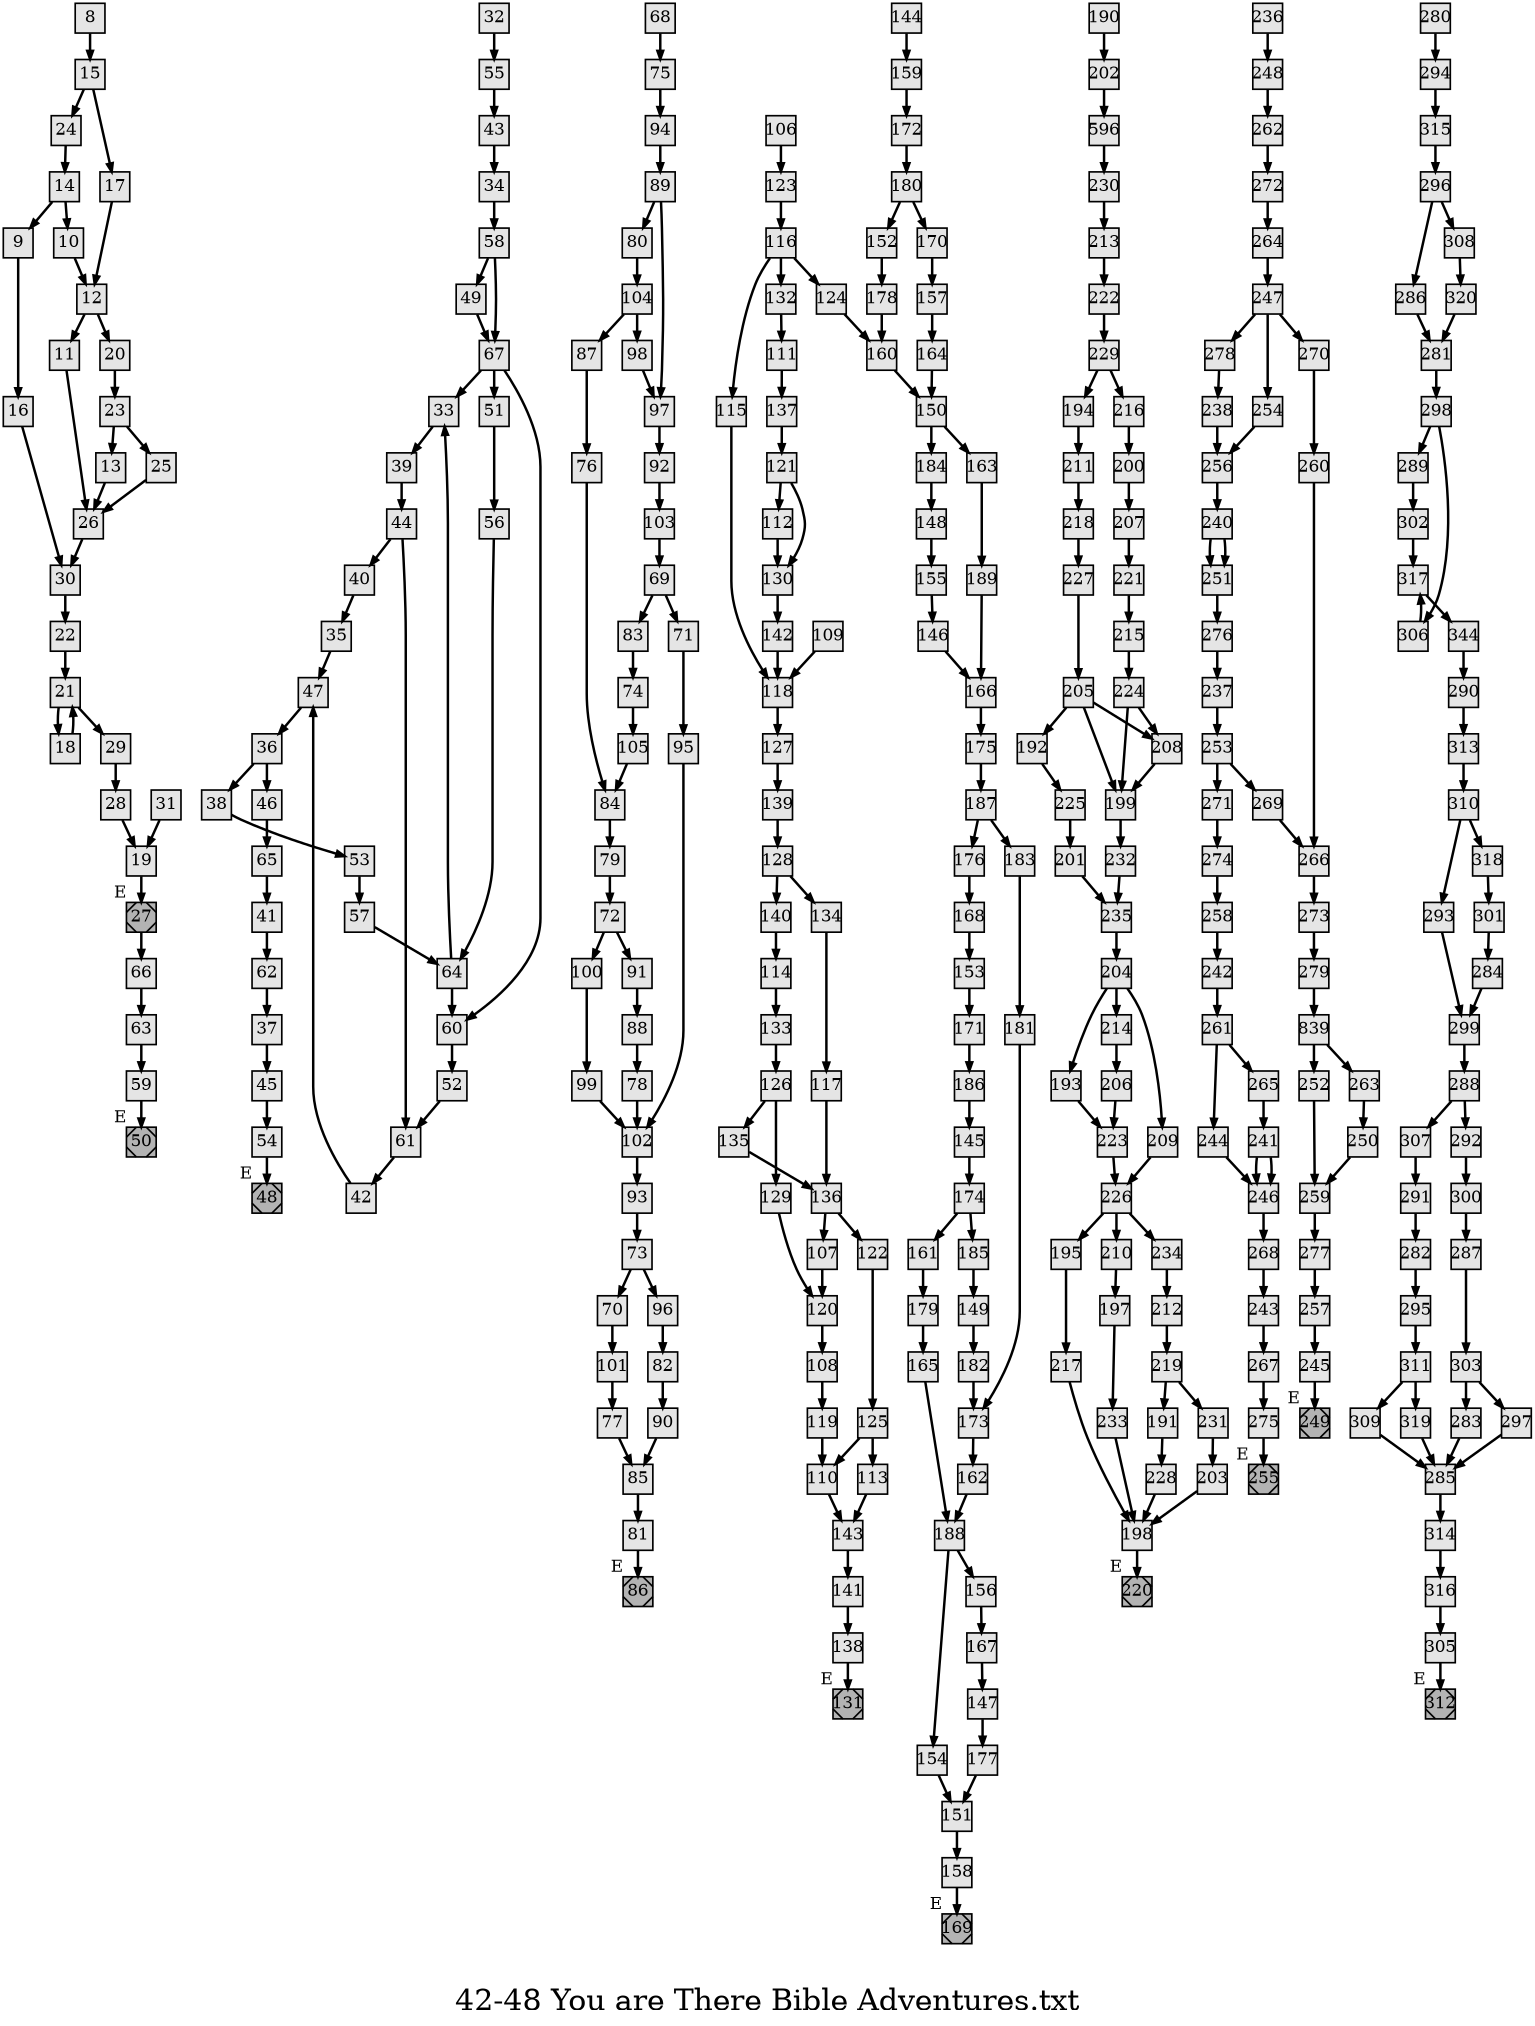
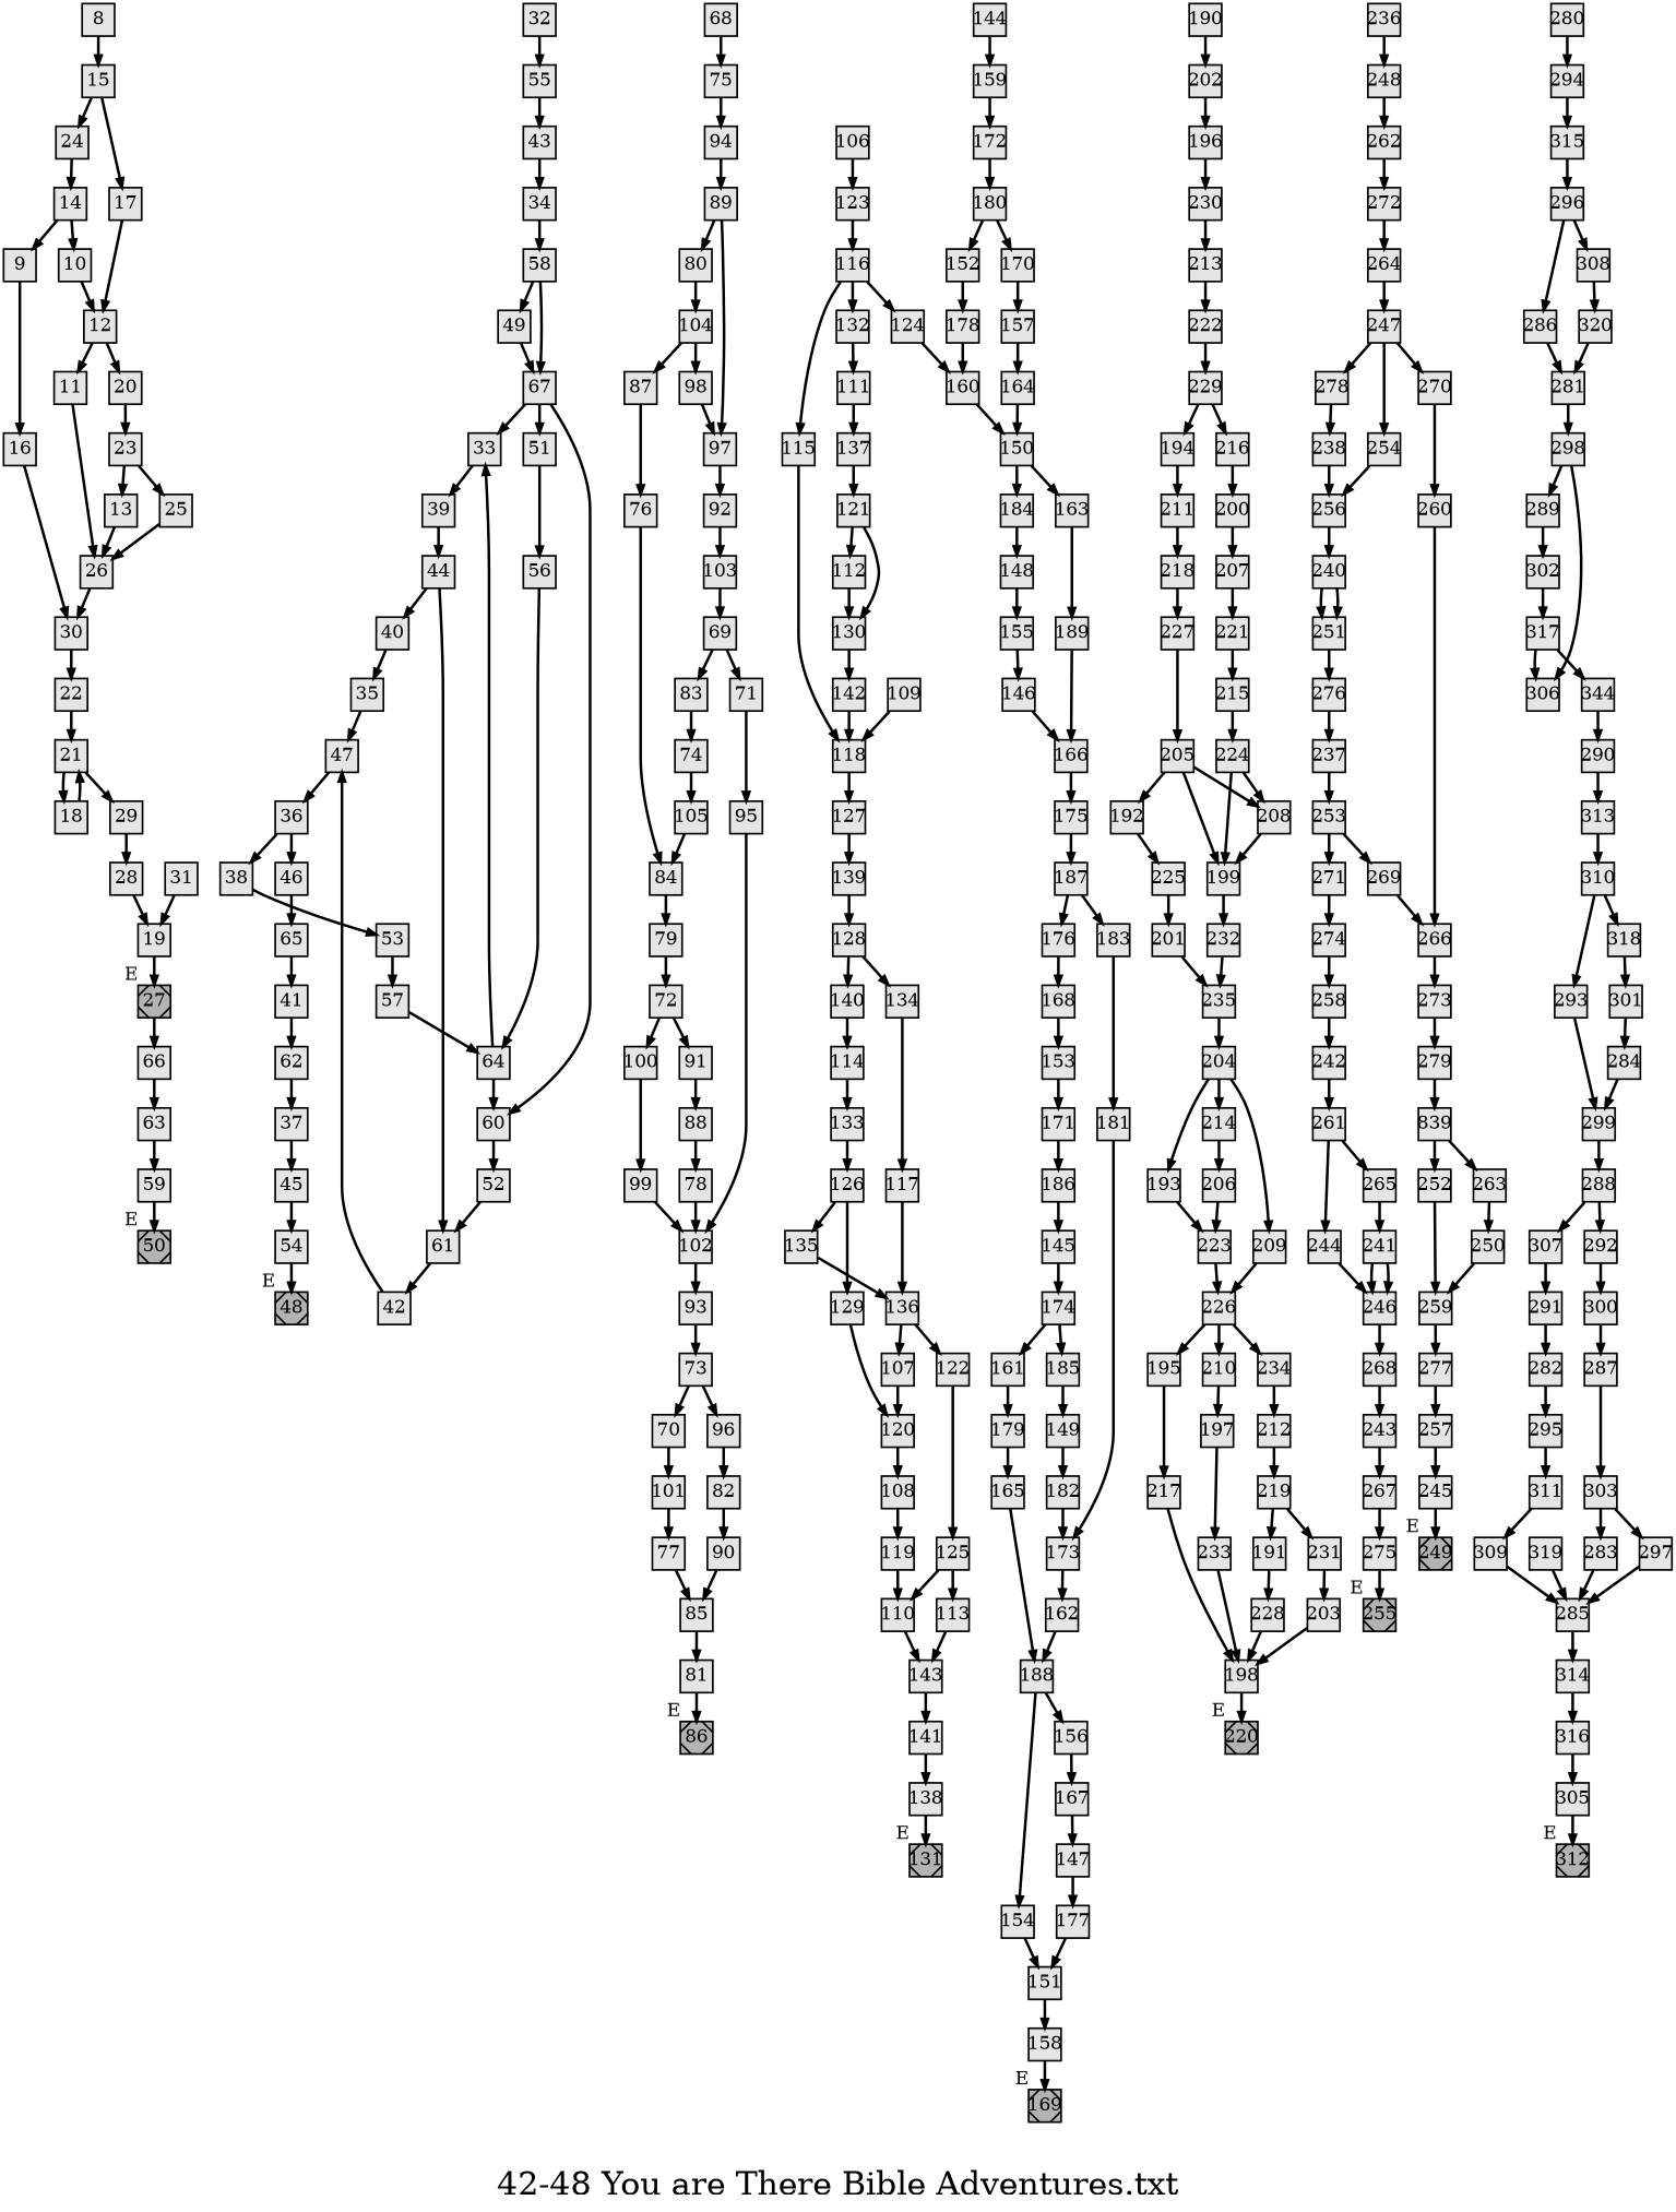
  digraph {
    fontsize=36
    label="42-48 You are There Bible Adventures.txt"
    nodesep=0.35
    ordering=out
    rankdir=TB
    ranksep=0.45
    node [fillcolor=grey90 fixedsize=true fontsize=20 labelfloat=true margin="0,0" penwidth=2 regular=true shape=rect style=filled]
    edge [fontsize=12 labelfloat=true penwidth=3]
    8
    15
    24
    17
    14
    12
    9
    16
    30
    22
    10
    11
    20
    26
    23
    13
    25
    21
    18
    29
    28
    27 [fillcolor=grey70 shape=Msquare xlabel=E]
    66
    19
    31
    32
    55
    43
    34
    33
    39
    44
    40
    61
    58
    49
    67
    51
    60
    35
    47
    36
    38
    46
    53
    65
    57
    41
    37
    45
    54
    63
    48 [fillcolor=grey70 shape=Msquare xlabel=E]
    59
    64
    42
    62
    56
    52
    50 [fillcolor=grey70 shape=Msquare xlabel=E]
    68
    75
    94
    89
    69
    83
    71
    74
    95
    105
    102
    70
    101
    77
    85
    93
    72
    100
    91
    99
    88
    78
    73
    96
    82
    90
    84
    79
    80
    97
    76
    81
    86 [fillcolor=grey70 shape=Msquare xlabel=E]
    104
    87
    98
    92
    103
    106
    123
    116
    115
    132
    124
    107
    120
    108
    119
    110
    143
    109
    118
    127
    139
    141
    138
    111
    137
    121
    112
    130
    142
    113
    114
    133
    126
    135
    129
    160
    117
    136
    122
    125
    128
    140
    134
    131 [fillcolor=grey70 shape=Msquare xlabel=E]
    144
    159
    172
    180
    145
    174
    161
    185
    179
    149
    146
    166
    175
    187
    147
    177
    151
    158
    148
    155
    182
    173
    162
    150
    184
    163
    189
    169 [fillcolor=grey70 shape=Msquare xlabel=E]
    152
    178
    153
    171
    186
    154
    156
    167
    157
    164
    170
    165
    188
    176
    183
    168
    181
    190
    202
-   196 [label=596]
+   196
    230
    191
    228
    198
    220 [fillcolor=grey70 shape=Msquare xlabel=E]
    192
    225
    201
    235
    193
    223
    226
    195
    210
    234
    194
    211
    218
    227
    217
    213
    222
    197
    233
    199
    232
    204
    200
    207
    221
    215
    214
    209
    203
    206
    205
    208
    224
    212
    219
    231
    229
    216
    236
    248
    262
    272
    237
    253
    271
    269
    274
    266
    238
    256
    240
    251
    n243 [label=839]
    252
    263
    259
    250
    277
    276
    241
    246
    268
    243
    242
    261
    244
    265
    267
    275
    255 [fillcolor=grey70 shape=Msquare xlabel=E]
    249 [fillcolor=grey70 shape=Msquare xlabel=E]
    245
    247
    278
    254
    270
    260
    264
    257
    258
    273
    279
    280
    294
    315
    296
    281
    298
    289
    306
    302
    317
    282
    295
    311
    309
    319
    283
    285
    314
    316
    284
    299
    288
    307
    292
    305
    286
    287
    303
    297
    291
    300
    n304 [label=344]
    290
    313
    310
    293
    318
    308
    320
    301
    312 [fillcolor=grey70 shape=Msquare xlabel=E]
    8 -> 15
    15 -> 24
    15 -> 17
    24 -> 14
    17 -> 12
    14 -> 9
    14 -> 10
    12 -> 11
    12 -> 20
    9 -> 16
    16 -> 30
    30 -> 22
    22 -> 21
    10 -> 12
    11 -> 26
    20 -> 23
    26 -> 30
    23 -> 13
    23 -> 25
    13 -> 26
    25 -> 26
    21 -> 18
    21 -> 29
    18 -> 21
    29 -> 28
    28 -> 19
    27 -> 66
    66 -> 63
    19 -> 27
    31 -> 19
    32 -> 55
    55 -> 43
    43 -> 34
    34 -> 58
    33 -> 39
    39 -> 44
    44 -> 40
    44 -> 61
    40 -> 35
    61 -> 42
    58 -> 49
    58 -> 67
    49 -> 67
    67 -> 33
    67 -> 51
    67 -> 60
    51 -> 56
    60 -> 52
    35 -> 47
    47 -> 36
    36 -> 38
    36 -> 46
    38 -> 53
    46 -> 65
    53 -> 57
    65 -> 41
    57 -> 64
    41 -> 62
    37 -> 45
    45 -> 54
    54 -> 48
    63 -> 59
    59 -> 50
    64 -> 33
    64 -> 60
    42 -> 47
    62 -> 37
    56 -> 64
    52 -> 61
    68 -> 75
    75 -> 94
    94 -> 89
    89 -> 80
    89 -> 97
    69 -> 83
    69 -> 71
    83 -> 74
    71 -> 95
    74 -> 105
    95 -> 102
    105 -> 84
    102 -> 93
    70 -> 101
    101 -> 77
    77 -> 85
    85 -> 81
    93 -> 73
    72 -> 100
    72 -> 91
    100 -> 99
    91 -> 88
    99 -> 102
    88 -> 78
    78 -> 102
    73 -> 70
    73 -> 96
    96 -> 82
    82 -> 90
    90 -> 85
    84 -> 79
    79 -> 72
    80 -> 104
    97 -> 92
    76 -> 84
    81 -> 86
    104 -> 87
    104 -> 98
    87 -> 76
    98 -> 97
    92 -> 103
    103 -> 69
    106 -> 123
    123 -> 116
    116 -> 115
    116 -> 132
    116 -> 124
    115 -> 118
    132 -> 111
    124 -> 160
    107 -> 120
    120 -> 108
    108 -> 119
    119 -> 110
    110 -> 143
    143 -> 141
    109 -> 118
    118 -> 127
    127 -> 139
    139 -> 128
    141 -> 138
    138 -> 131
    111 -> 137
    137 -> 121
    121 -> 112
    121 -> 130
    112 -> 130
    130 -> 142
    142 -> 118
    113 -> 143
    114 -> 133
    133 -> 126
    126 -> 135
    126 -> 129
    135 -> 136
    129 -> 120
    160 -> 150
    117 -> 136
    136 -> 107
    136 -> 122
    122 -> 125
    125 -> 110
    125 -> 113
    128 -> 140
    128 -> 134
    140 -> 114
    134 -> 117
    144 -> 159
    159 -> 172
    172 -> 180
    180 -> 152
    180 -> 170
    145 -> 174
    174 -> 161
    174 -> 185
    161 -> 179
    185 -> 149
    179 -> 165
    149 -> 182
    146 -> 166
    166 -> 175
    175 -> 187
    187 -> 176
    187 -> 183
    147 -> 177
    177 -> 151
    151 -> 158
    158 -> 169
    148 -> 155
    155 -> 146
    182 -> 173
    173 -> 162
    162 -> 188
    150 -> 184
    150 -> 163
    184 -> 148
    163 -> 189
    189 -> 166
    152 -> 178
    178 -> 160
    153 -> 171
    171 -> 186
    186 -> 145
    154 -> 151
    156 -> 167
    167 -> 147
    157 -> 164
    164 -> 150
    170 -> 157
    165 -> 188
    188 -> 154
    188 -> 156
    176 -> 168
    183 -> 181
    168 -> 153
    181 -> 173
    190 -> 202
    202 -> 196
    196 -> 230
    230 -> 213
    191 -> 228
    228 -> 198
    198 -> 220
    192 -> 225
    225 -> 201
    201 -> 235
    235 -> 204
    193 -> 223
    223 -> 226
    226 -> 195
    226 -> 210
    226 -> 234
    195 -> 217
    210 -> 197
    234 -> 212
    194 -> 211
    211 -> 218
    218 -> 227
    227 -> 205
    217 -> 198
    213 -> 222
    222 -> 229
    197 -> 233
    233 -> 198
    199 -> 232
    232 -> 235
    204 -> 193
    204 -> 214
    204 -> 209
    200 -> 207
    207 -> 221
    221 -> 215
    215 -> 224
    214 -> 206
    209 -> 226
    203 -> 198
    206 -> 223
    205 -> 192
    205 -> 199
    205 -> 208
    208 -> 199
    224 -> 199
    224 -> 208
    212 -> 219
    219 -> 191
    219 -> 231
    231 -> 203
    229 -> 194
    229 -> 216
    216 -> 200
    236 -> 248
    248 -> 262
    262 -> 272
    272 -> 264
    237 -> 253
    253 -> 271
    253 -> 269
    271 -> 274
    269 -> 266
    274 -> 258
    266 -> 273
    238 -> 256
    256 -> 240
    240 -> 251
    240 -> 251
    251 -> 276
    n243 -> 252
    n243 -> 263
    252 -> 259
    263 -> 250
    259 -> 277
    250 -> 259
    277 -> 257
    276 -> 237
    241 -> 246
    241 -> 246
    246 -> 268
    268 -> 243
    243 -> 267
    242 -> 261
    261 -> 244
    261 -> 265
    244 -> 246
    265 -> 241
    267 -> 275
    275 -> 255
    245 -> 249
    247 -> 278
    247 -> 254
    247 -> 270
    278 -> 238
    254 -> 256
    270 -> 260
    260 -> 266
    264 -> 247
    257 -> 245
    258 -> 242
    273 -> 279
    279 -> n243
    280 -> 294
    294 -> 315
    315 -> 296
    296 -> 286
    296 -> 308
    281 -> 298
    298 -> 289
    298 -> 306
    289 -> 302
-   306 -> 317
+   317 -> 306
    302 -> 317
    317 -> n304
    282 -> 295
    295 -> 311
    311 -> 309
-   311 -> 319
    309 -> 285
    319 -> 285
    283 -> 285
    285 -> 314
    314 -> 316
    316 -> 305
    284 -> 299
    299 -> 288
    288 -> 307
    288 -> 292
    307 -> 291
    292 -> 300
    305 -> 312
    286 -> 281
    287 -> 303
    303 -> 283
    303 -> 297
    297 -> 285
    291 -> 282
    300 -> 287
    n304 -> 290
    290 -> 313
    313 -> 310
    310 -> 293
    310 -> 318
    293 -> 299
    318 -> 301
    308 -> 320
    320 -> 281
    301 -> 284
  }
